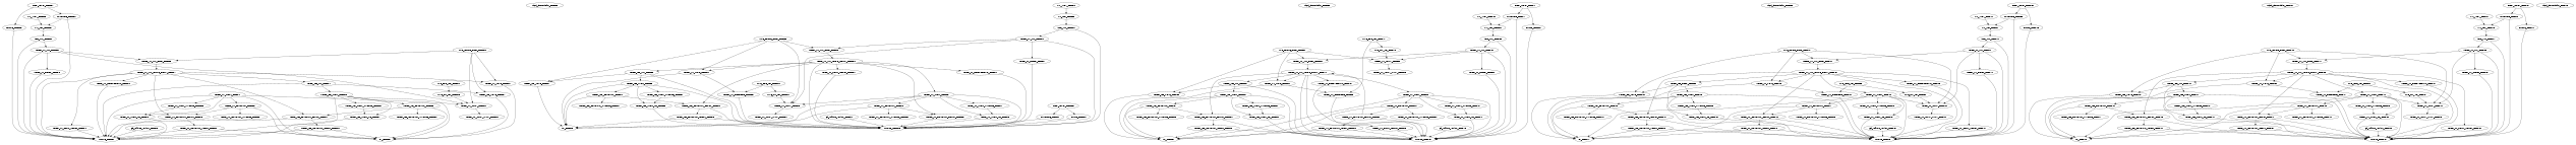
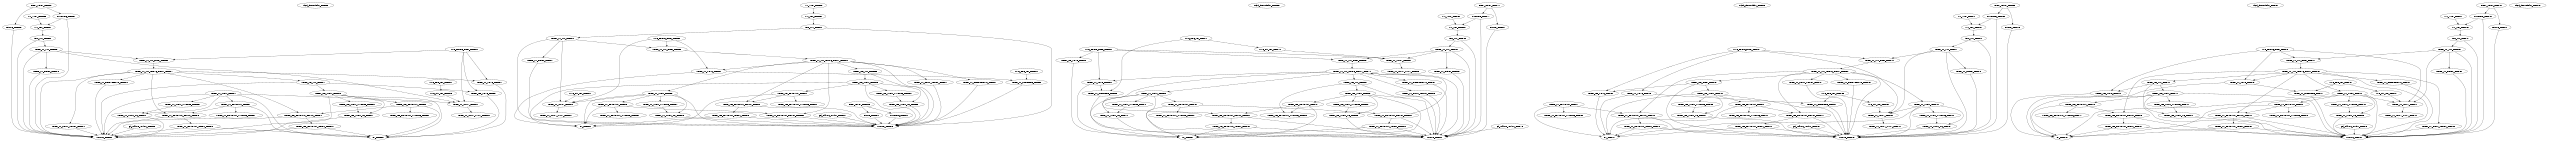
  strict digraph {
    executedat="2024-09-10T17:06:54.002907+02:00"
    fontname="Patrick Hand"
    makespan=0
    node [fontname="Patrick Hand"]
    edge [fontname="Patrick Hand"]
    n1 [label=CHECK_DESIGN_00000001]
    n2 [label=TRIMGALORE_00000002]
    n3 [label=FASTQC_00000003]
    n4 [label=BWA_MEM_00000004]
    n5 [label=MULTIQC_00000006]
    n6 [label=SORT_BAM_00000008]
    n7 [label=MERGED_LIB_BAM_00000009]
    n8 [label=MERGED_LIB_PRESEQ_00000010]
    n9 [label=MERGED_LIB_ATAQV_00000027]
    n10 [label=MERGED_LIB_BAM_FILTER_00000030]
    n11 [label=BWA_INDEX_00000005]
    n12 [label=MERGED_LIB_ATAQV_MKARV_00000029]
    n13 [label=MERGED_LIB_BAM_REMOVE_ORPHAN_00000011]
    n14 [label=MERGED_LIB_PICARD_METRICS_00000012]
    n15 [label=MERGED_LIB_PLOTFINGERPRINT_00000013]
    n16 [label=MERGED_LIB_CONSENSUS_COUNTS_00000015]
    n17 [label=MERGED_REP_BAM_00000016]
    n18 [label=MERGED_REP_CONSENSUS_COUNTS_00000017]
    n19 [label=MERGED_LIB_BIGWIG_00000026]
    n20 [label=MERGED_LIB_MACS2_00000014]
    n21 [label=MERGED_LIB_MACS2_QC_00000018]
    n22 [label=MERGED_LIB_CONSENSUS_00000032]
    n23 [label=IGV_00000034]
    n24 [label=MERGED_LIB_MACS2_ANNOTATE_00000035]
    n25 [label=MERGED_LIB_CONSENSUS_DESEQ2_00000019]
    n26 [label=MERGED_REP_MACS2_00000020]
    n27 [label=MERGED_REP_BIGWIG_00000031]
    n28 [label=MERGED_REP_CONSENSUS_DESEQ2_00000022]
    n29 [label=MERGED_LIB_CONSENSUS_ANNOTATE_00000036]
    n30 [label=MERGED_REP_MACS2_QC_00000021]
    n31 [label=MERGED_REP_CONSENSUS_00000033]
    n32 [label=MERGED_REP_MACS2_ANNOTATE_00000037]
    n33 [label=MERGED_REP_CONSENSUS_ANNOTATE_00000038]
    n34 [label=get_software_versions_00000023]
    n35 [label=MAKE_GENE_BED_00000024]
    n36 [label=MAKE_TSS_BED_00000025]
    n37 [label=MAKE_GENOME_FILTER_00000028]
    n38 [label=output_documentation_00000039]
    n39 [label=IGV_00000043]
    n40 [label=MULTIQC_00000065]
    n41 [label=MERGED_LIB_PRESEQ_00000041]
    n42 [label=MERGED_LIB_BIGWIG_00000042]
    n43 [label=MERGED_LIB_PLOTPROFILE_00000054]
    n44 [label=MERGED_REP_CONSENSUS_ANNOTATE_00000044]
    n45 [label=MERGED_REP_MACS2_00000045]
    n46 [label=MERGED_REP_MACS2_ANNOTATE_00000057]
    n47 [label=MERGED_REP_MACS2_QC_00000059]
    n48 [label=MERGED_REP_CONSENSUS_00000062]
    n49 [label=MERGED_REP_CONSENSUS_COUNTS_00000048]
    n50 [label=MERGED_REP_CONSENSUS_DESEQ2_00000070]
    n51 [label=MERGED_LIB_ATAQV_MKARV_00000046]
    n52 [label=FASTQC_00000047]
    n53 [label=MERGED_LIB_BAM_FILTER_00000049]
    n54 [label=MERGED_LIB_BAM_REMOVE_ORPHAN_00000078]
    n55 [label=MERGED_LIB_CONSENSUS_COUNTS_00000050]
    n56 [label=MERGED_LIB_MACS2_00000051]
    n57 [label=MERGED_REP_BAM_00000055]
    n58 [label=MERGED_LIB_PICARD_METRICS_00000066]
    n59 [label=MERGED_LIB_PLOTFINGERPRINT_00000067]
    n60 [label=MERGED_LIB_ATAQV_00000060]
    n61 [label=MERGED_LIB_CONSENSUS_00000063]
    n62 [label=MERGED_LIB_MACS2_ANNOTATE_00000071]
    n63 [label=MERGED_LIB_MACS2_QC_00000073]
-   n64 [label=MERGED_REP_BIGWIG_00000061]
    n65 [label=MERGED_LIB_CONSENSUS_ANNOTATE_00000052]
    n66 [label=MAKE_GENOME_FILTER_00000053]
    n67 [label=output_documentation_00000056]
    n68 [label=BWA_MEM_00000058]
    n69 [label=SORT_BAM_00000064]
    n70 [label=MERGED_LIB_BAM_00000068]
    n71 [label=BWA_INDEX_00000069]
    n72 [label=TRIMGALORE_00000072]
    n73 [label=MAKE_TSS_BED_00000074]
    n74 [label=CHECK_DESIGN_00000075]
    n75 [label=get_software_versions_00000076]
    n76 [label=MAKE_GENE_BED_00000077]
    n77 [label=MERGED_LIB_CONSENSUS_DESEQ2_00000079]
    n78 [label=IGV_00000082]
    n79 [label=MULTIQC_00000104]
    n80 [label=MERGED_LIB_PRESEQ_00000080]
    n81 [label=MERGED_LIB_BIGWIG_00000087]
    n82 [label=MERGED_LIB_PLOTPROFILE_00300093]
    n83 [label=MERGED_REP_CONSENSUS_ANNOTATE_00000083]
    n84 [label=MERGED_REP_MACS2_00000084]
    n85 [label=MERGED_REP_MACS2_ANNOTATE_00000096]
    n86 [label=MERGED_REP_MACS2_QC_00000098]
    n87 [label=MERGED_REP_CONSENSUS_00000101]
    n88 [label=MERGED_REP_CONSENSUS_COUNTS_00000087]
    n89 [label=MERGED_REP_CONSENSUS_DESEQ2_00000109]
    n90 [label=MERGED_LIB_ATAQV_MKARV_00000085]
    n91 [label=FASTQC_00000086]
    n92 [label=MERGED_LIB_BAM_FILTER_00000088]
    n93 [label=MERGED_LIB_BAM_REMOVE_ORPHAN_00000117]
    n94 [label=MERGED_LIB_MACS2_00000090]
    n95 [label=MERGED_REP_BAM_00000094]
    n96 [label=MERGED_LIB_PICARD_METRICS_00000105]
    n97 [label=MERGED_LIB_PLOTFINGERPRINT_00000106]
    n98 [label=MERGED_LIB_CONSENSUS_COUNTS_00000089]
    n99 [label=MERGED_LIB_CONSENSUS_00000102]
    n100 [label=MERGED_LIB_MACS2_ANNOTATE_00000110]
    n101 [label=MERGED_LIB_MACS2_QC_00000112]
    n102 [label=MERGED_REP_BIGWIG_00000100]
    n103 [label=MERGED_LIB_ATAQV_00000099]
    n104 [label=MERGED_LIB_CONSENSUS_ANNOTATE_00000091]
    n105 [label=MAKE_GENOME_FILTER_00000092]
    n106 [label=output_documentation_00000095]
    n107 [label=BWA_MEM_00000097]
    n108 [label=SORT_BAM_00000103]
    n109 [label=MERGED_LIB_BAM_00000107]
    n110 [label=BWA_INDEX_00000108]
    n111 [label=TRIMGALORE_00000111]
    n112 [label=MAKE_TSS_BED_00000113]
    n113 [label=CHECK_DESIGN_00000114]
    n114 [label=get_software_versions_00000115]
    n115 [label=MAKE_GENE_BED_00000116]
    n116 [label=MERGED_LIB_CONSENSUS_DESEQ2_00000118]
    n117 [label=IGV_00000121]
    n118 [label=MULTIQC_00000143]
    n119 [label=MERGED_LIB_PRESEQ_00000119]
    n120 [label=MERGED_LIB_BIGWIG_00000120]
    n121 [label=MERGED_LIB_PLOTPROFILE_00000132]
    n122 [label=MERGED_REP_CONSENSUS_ANNOTATE_00000122]
    n123 [label=MERGED_REP_MACS2_00000123]
    n124 [label=MERGED_REP_MACS2_ANNOTATE_00000135]
    n125 [label=MERGED_REP_MACS2_QC_00000137]
    n126 [label=MERGED_REP_CONSENSUS_00000140]
    n127 [label=MERGED_REP_CONSENSUS_COUNTS_00000126]
    n128 [label=MERGED_REP_CONSENSUS_DESEQ2_00000148]
    n129 [label=MERGED_LIB_ATAQV_MKARV_00000124]
    n130 [label=FASTQC_00000125]
    n131 [label=MERGED_LIB_BAM_FILTER_00000127]
    n132 [label=MERGED_LIB_BAM_REMOVE_ORPHAN_00000156]
    n133 [label=MERGED_LIB_CONSENSUS_COUNTS_00000128]
    n134 [label=MERGED_LIB_MACS2_00000129]
    n135 [label=MERGED_REP_CHECK_00000133]
    n136 [label=MERGED_LIB_PICARD_METRICS_00000144]
    n137 [label=MERGED_LIB_PLOTFINGERPRINT_00000145]
    n138 [label=MERGED_LIB_ATAQV_00000138]
    n139 [label=MERGED_LIB_CONSENSUS_00000141]
    n140 [label=MERGED_LIB_MACS2_ANNOTATE_00000149]
    n141 [label=MERGED_LIB_MACS2_QC_00000151]
    n142 [label=MERGED_REP_BIGWIG_00000139]
    n143 [label=MERGED_LIB_CONSENSUS_ANNOTATE_00000130]
    n144 [label=MAKE_GENOME_FILTER_00000131]
    n145 [label=output_documentation_00000134]
    n146 [label=BWA_MEM_00000136]
    n147 [label=SORT_BAM_00000142]
    n148 [label=MERGED_LIB_BAM_00000146]
    n149 [label=BWA_INDEX_00000147]
    n150 [label=TRIMGALORE_00000150]
    n151 [label=MAKE_TSS_BED_00000152]
    n152 [label=CHECK_DESIGN_00000153]
    n153 [label=get_software_versions_00000154]
    n154 [label=MAKE_GENE_BED_00000155]
    n155 [label=MERGED_LIB_CONSENSUS_DESEQ2_00000157]
    n156 [label=IGV_00000160]
    n157 [label=MULTIQC_00000182]
    n158 [label=MERGED_LIB_PRESEQ_00000158]
    n159 [label=MERGED_LIB_BIGWIG_00000159]
    n160 [label=MERGED_LIB_PLOTPROFILE_00000171]
    n161 [label=MERGED_REP_CONSENSUS_ANNOTATE_00000161]
    n162 [label=MERGED_REP_MACS2_00000162]
    n163 [label=MERGED_REP_MACS2_ANNOTATE_00000174]
    n164 [label=MERGED_REP_MACS2_QC_00000176]
    n165 [label=MERGED_REP_CONSENSUS_00000179]
    n166 [label=MERGED_REP_CONSENSUS_COUNTS_00000165]
    n167 [label=MERGED_REP_CONSENSUS_DESEQ2_00000187]
    n168 [label=MERGED_LIB_ATAQV_MKARV_00000163]
    n169 [label=FASTQC_00000164]
    n170 [label=MERGED_LIB_BAM_FILTER_00000166]
    n171 [label=MERGED_LIB_BAM_REMOVE_ORPHAN_00000195]
    n172 [label=MERGED_LIB_CONSENSUS_COUNTS_00000167]
    n173 [label=MERGED_LIB_MACS2_00000168]
    n174 [label=MERGED_REP_BAM_00000172]
    n175 [label=MERGED_LIB_PICARD_METRICS_00000183]
    n176 [label=MERGED_LIB_PLOTFINGERPRINT_00000184]
    n177 [label=MERGED_LIB_ATAQV_00000177]
    n178 [label=MERGED_LIB_CONSENSUS_00000180]
    n179 [label=MERGED_LIB_MACS2_ANNOTATE_00000188]
    n180 [label=MERGED_LIB_MACS2_QC_00000190]
    n181 [label=MERGED_REP_BIGWIG_00000278]
    n182 [label=MERGED_LIB_CONSENSUS_ANNOTATE_00000169]
    n183 [label=MAKE_GENOME_FILTER_00000170]
    n184 [label=output_documentation_00000173]
    n185 [label=BWA_MEM_00000175]
    n186 [label=SORT_BAM_00000181]
    n187 [label=MERGED_LIB_BAM_00000185]
    n188 [label=BWA_INDEX_00000186]
    n189 [label=TRIMGALORE_00000189]
    n190 [label=MAKE_TSS_BED_00000191]
    n191 [label=CHECK_DESIGN_00000192]
    n192 [label=get_software_versions_00000193]
    n193 [label=MAKE_GENE_BED_00000194]
    n1 -> n2
    n1 -> n3
    n2 -> n4
    n2 -> n5
    n3 -> n5
    n4 -> n6
    n6 -> n5
    n6 -> n7
    n7 -> n5
    n7 -> n8
    n7 -> n9
    n7 -> n10
    n8 -> n5
    n9 -> n12
    n10 -> n13
    n11 -> n4
    n13 -> n5
    n13 -> n14
    n13 -> n15
    n13 -> n16
    n13 -> n17
    n13 -> n18
    n13 -> n19
    n14 -> n5
    n15 -> n5
    n16 -> n5
    n16 -> n25
    n17 -> n5
    n17 -> n26
    n17 -> n27
    n18 -> n5
    n18 -> n28
    n19 -> n23
    n20 -> n5
    n20 -> n9
    n20 -> n21
    n20 -> n22
    n20 -> n23
    n20 -> n24
    n21 -> n5
    n22 -> n16
    n22 -> n23
    n22 -> n29
    n24 -> n21
    n25 -> n5
    n25 -> n23
    n26 -> n5
    n26 -> n23
    n26 -> n30
    n26 -> n31
    n26 -> n32
    n27 -> n23
    n28 -> n5
    n28 -> n23
    n30 -> n5
    n31 -> n18
    n31 -> n23
    n31 -> n33
    n32 -> n30
    n34 -> n5
    n35 -> n36
    n36 -> n9
    n37 -> n9
    n37 -> n10
    n37 -> n19
    n37 -> n27
    n41 -> n40
    n42 -> n39
    n42 -> n43
    n43 -> n40
    n45 -> n39
    n45 -> n40
    n45 -> n46
    n45 -> n47
    n45 -> n48
    n46 -> n47
    n47 -> n40
    n48 -> n39
    n48 -> n44
    n48 -> n49
    n49 -> n40
    n49 -> n50
    n50 -> n39
    n50 -> n40
    n52 -> n40
    n53 -> n54
    n54 -> n40
    n54 -> n42
    n54 -> n49
    n54 -> n55
    n54 -> n56
    n54 -> n57
    n54 -> n58
    n54 -> n59
    n55 -> n40
    n56 -> n39
    n56 -> n40
    n56 -> n60
    n56 -> n61
    n56 -> n62
    n56 -> n63
    n57 -> n40
    n57 -> n45
-   n57 -> n64
    n58 -> n40
    n59 -> n40
    n60 -> n51
    n61 -> n39
    n61 -> n55
    n61 -> n65
    n62 -> n63
    n63 -> n40
-   n64 -> n39
    n66 -> n42
    n66 -> n53
    n66 -> n60
-   n66 -> n64
    n68 -> n69
    n69 -> n40
    n69 -> n70
    n70 -> n40
    n70 -> n41
    n70 -> n53
    n70 -> n60
    n71 -> n68
    n72 -> n40
    n73 -> n60
    n74 -> n52
    n74 -> n72
    n75 -> n40
    n76 -> n43
-   n76 -> n73
    n77 -> n78
    n77 -> n79
    n80 -> n79
    n81 -> n78
    n81 -> n82
    n82 -> n79
    n84 -> n78
    n84 -> n79
    n84 -> n85
    n84 -> n86
    n84 -> n87
    n85 -> n86
    n86 -> n79
    n87 -> n78
    n87 -> n83
    n87 -> n88
    n88 -> n79
    n88 -> n89
    n89 -> n78
    n89 -> n79
    n91 -> n79
    n92 -> n93
    n93 -> n79
    n93 -> n81
    n93 -> n88
    n93 -> n94
    n93 -> n95
    n93 -> n96
    n93 -> n97
    n94 -> n78
    n94 -> n79
    n94 -> n99
    n94 -> n100
    n94 -> n101
    n95 -> n79
    n95 -> n84
-   n95 -> n102
+   n95 -> n83
    n96 -> n79
    n97 -> n79
    n98 -> n77
    n98 -> n79
    n98 -> n93
    n99 -> n78
    n99 -> n98
    n99 -> n104
    n100 -> n101
    n101 -> n79
    n102 -> n78
    n103 -> n90
    n105 -> n81
    n105 -> n92
    n105 -> n102
    n105 -> n103
    n107 -> n108
    n108 -> n79
    n108 -> n109
    n109 -> n79
    n109 -> n80
    n109 -> n92
    n109 -> n103
    n110 -> n107
    n111 -> n79
    n111 -> n107
    n112 -> n103
    n113 -> n91
    n113 -> n111
    n114 -> n79
    n115 -> n82
    n115 -> n112
    n116 -> n117
    n116 -> n118
    n119 -> n118
    n120 -> n117
    n120 -> n121
    n121 -> n118
    n123 -> n117
    n123 -> n118
    n123 -> n124
    n123 -> n125
    n123 -> n126
    n124 -> n125
    n125 -> n118
    n126 -> n117
    n126 -> n122
    n126 -> n127
    n127 -> n118
    n127 -> n128
    n128 -> n117
    n128 -> n118
    n130 -> n118
    n131 -> n132
    n132 -> n118
-   n132 -> n120
    n132 -> n127
    n132 -> n133
    n132 -> n134
    n132 -> n135
    n132 -> n136
    n132 -> n137
    n133 -> n116
    n133 -> n118
    n134 -> n117
    n134 -> n118
    n134 -> n138
-   n134 -> n139
    n134 -> n140
    n134 -> n141
    n135 -> n118
    n135 -> n123
    n135 -> n142
    n136 -> n118
    n137 -> n118
    n138 -> n129
    n139 -> n117
    n139 -> n133
    n139 -> n143
    n140 -> n141
    n141 -> n118
    n142 -> n117
    n144 -> n120
    n144 -> n131
    n144 -> n138
    n144 -> n142
    n146 -> n147
    n147 -> n118
    n147 -> n148
    n148 -> n118
    n148 -> n119
    n148 -> n131
    n148 -> n138
    n149 -> n146
    n150 -> n118
    n150 -> n146
    n151 -> n138
    n152 -> n130
    n152 -> n150
    n153 -> n118
    n154 -> n121
    n154 -> n151
    n155 -> n156
    n155 -> n157
    n158 -> n157
    n159 -> n156
    n159 -> n160
    n160 -> n157
    n162 -> n156
    n162 -> n157
    n162 -> n163
    n162 -> n164
    n162 -> n165
    n163 -> n164
    n164 -> n157
    n165 -> n156
    n165 -> n161
    n165 -> n166
    n166 -> n157
    n166 -> n167
    n167 -> n156
    n167 -> n157
    n169 -> n157
    n170 -> n171
    n171 -> n157
    n171 -> n159
    n171 -> n166
    n171 -> n172
    n171 -> n173
    n171 -> n174
    n171 -> n175
    n171 -> n176
    n172 -> n155
    n172 -> n157
    n173 -> n156
    n173 -> n157
    n173 -> n177
    n173 -> n178
    n173 -> n179
    n173 -> n180
    n174 -> n157
    n174 -> n162
    n174 -> n181
    n175 -> n157
    n176 -> n157
    n177 -> n168
    n178 -> n156
    n178 -> n172
    n178 -> n182
    n179 -> n180
    n180 -> n157
    n181 -> n156
    n183 -> n159
    n183 -> n170
    n183 -> n177
    n183 -> n181
    n185 -> n186
    n186 -> n157
    n186 -> n187
    n187 -> n157
    n187 -> n158
    n187 -> n170
    n187 -> n177
    n188 -> n185
    n189 -> n157
    n189 -> n185
    n190 -> n177
    n191 -> n169
    n191 -> n189
    n192 -> n157
    n193 -> n160
    n193 -> n190
  }
